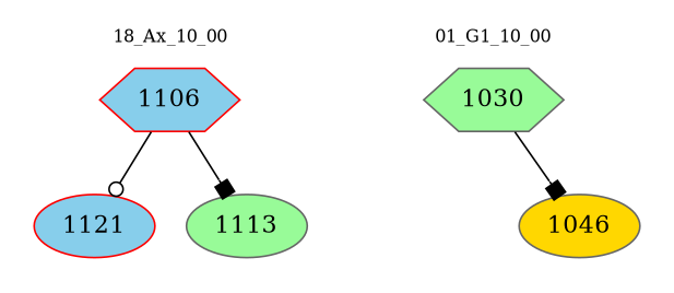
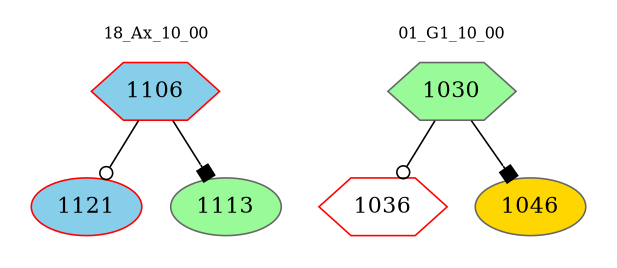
  digraph {
    node [color=red fillcolor=skyblue shape=hexagon style=filled]
    edge [arrowhead=odot color=black]
    n1 [label=1106]
    n2 [label=1121 shape=ellipse]
    n3 [color=gray40 fillcolor=palegreen label=1113 shape=ellipse]
    n4 [color=gray40 fillcolor=palegreen label=1030]
+   n5 [fillcolor=white label=1036]
    n6 [color=gray40 fillcolor=gold label=1046 shape=ellipse]
    subgraph cluster_1 {
      color=white
      fontsize=10
      label="18_Ax_10_00"
      n1
      n2
      n3
    }
    subgraph cluster_2 {
      color=white
      fontsize=10
      label="01_G1_10_00"
      n4
+     n5
      n6
    }
    n1 -> n2
    n1 -> n3 [arrowhead=box]
+   n4 -> n5
    n4 -> n6 [arrowhead=box]
  }
